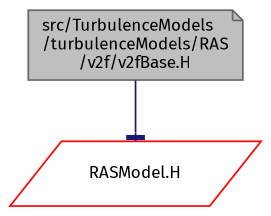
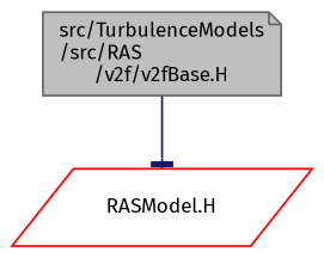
  digraph {
    fontname="Fira Sans"
    node [fontname="Fira Sans" fontsize=10]
-   n1 [color=gray40 fillcolor=grey75 fontcolor=black height=0.2 label="src/TurbulenceModels\l/turbulenceModels/RAS\l/v2f/v2fBase.H" shape=note style=filled width=0.4]
+   n1 [color=gray40 fillcolor=grey75 fontcolor=black height=0.2 label="src/TurbulenceModels\l/src/RAS\l/v2f/v2fBase.H" shape=note style=filled width=0.4]
    n2 [color=red height=0.2 label="RASModel.H" shape=parallelogram width=0.4]
    n1 -> n2 [color=midnightblue fontname="Fira Sans" fontsize=10 labelfontname=Helvetica labelfontsize=10 style=solid arrowhead=tee]
  }
